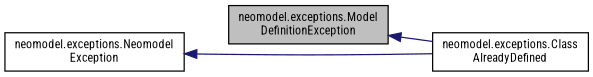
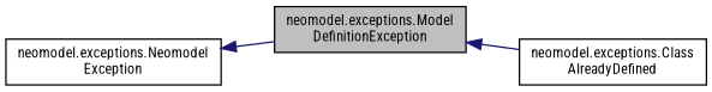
  digraph {
    fontname="Roboto Condensed"
    rankdir=LR
    node [color=black fillcolor=white fontname="Roboto Condensed" fontsize=10 shape=record style=filled]
    edge [color=midnightblue dir=back fontname="Roboto Condensed" fontsize=10 labelfontname=Helvetica labelfontsize=10 style=solid]
    n1 [fillcolor=grey75 fontcolor=black height=0.2 label="neomodel.exceptions.Model\lDefinitionException" width=0.4]
    n2 [height=0.2 label="neomodel.exceptions.Class\lAlreadyDefined" width=0.4]
    n3 [height=0.2 label="neomodel.exceptions.Neomodel\lException" width=0.4]
    n1 -> n2
-   n3 -> n2
+   n3 -> n1
  }
